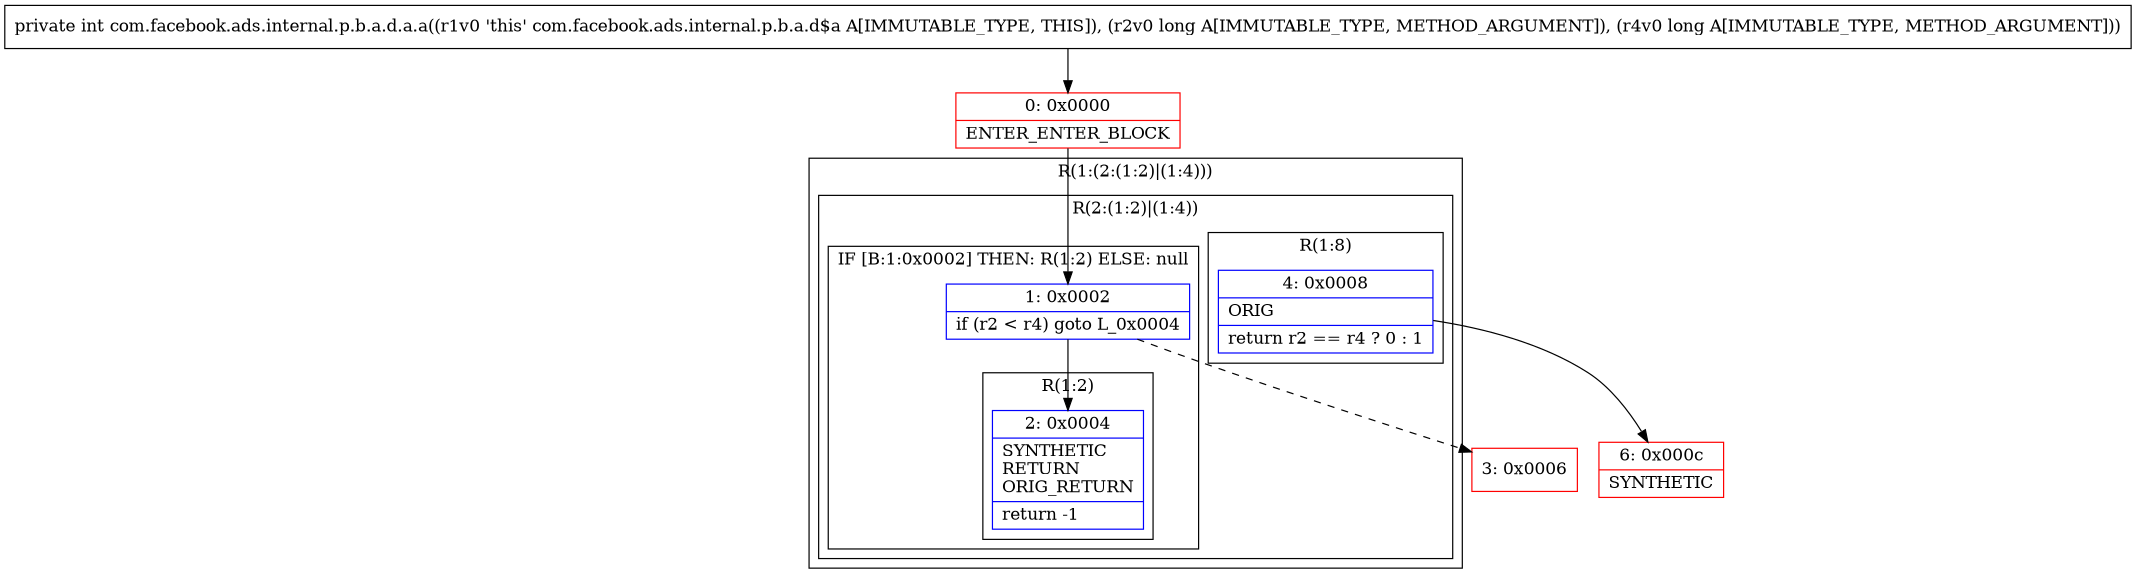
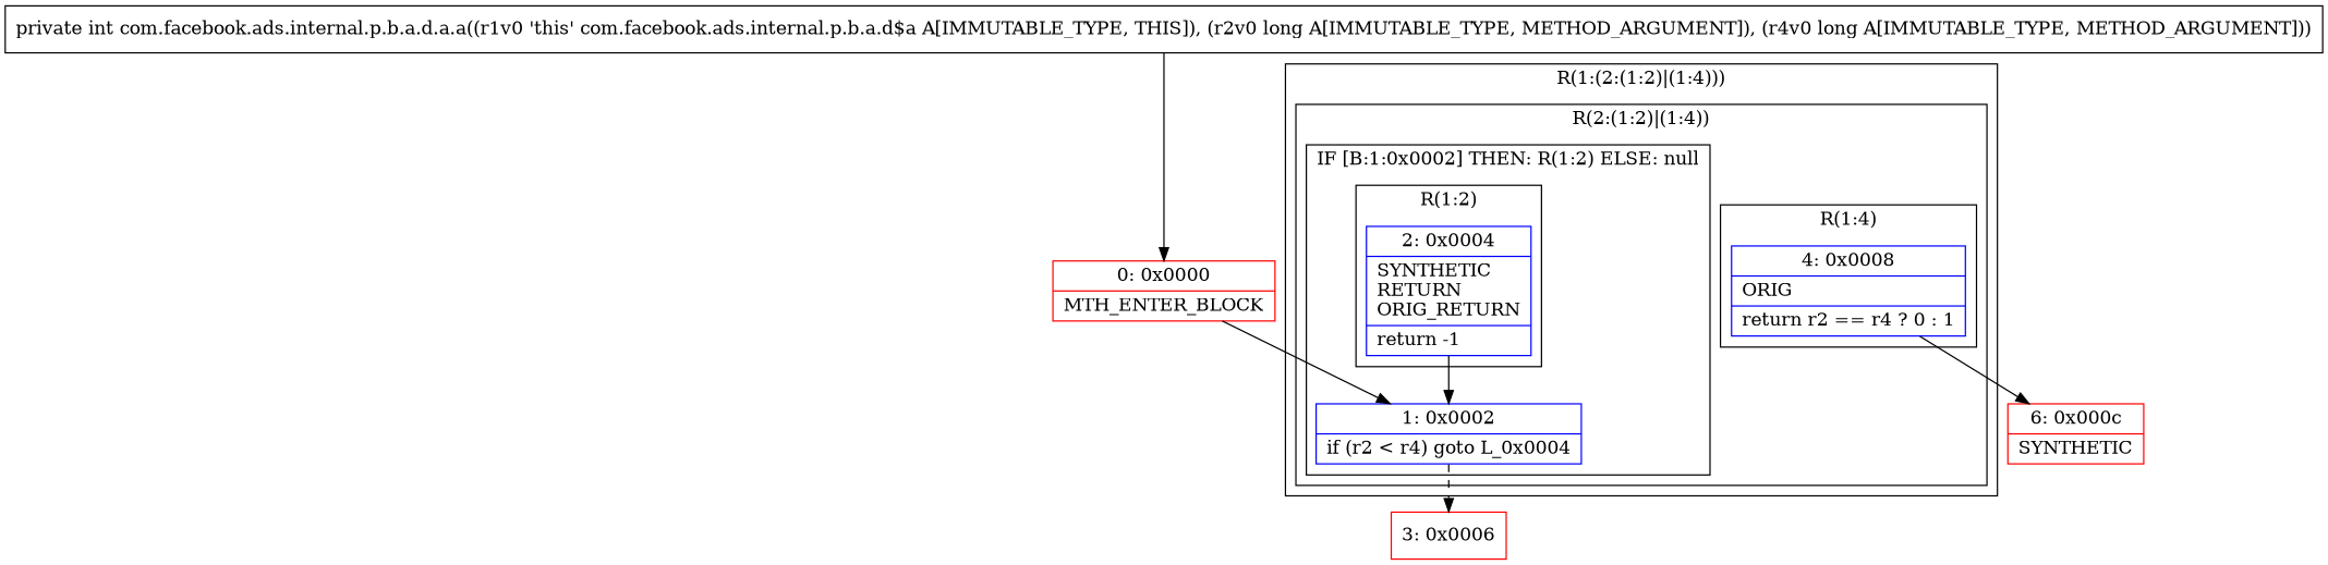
  digraph {
    node [color=blue shape=record]
    n1 [label="{2\:\ 0x0004|SYNTHETIC\lRETURN\lORIG_RETURN\l|return \-1\l}"]
    n2 [label="{1\:\ 0x0002|if (r2 \< r4) goto L_0x0004\l}"]
    n3 [label="{4\:\ 0x0008|ORIG\l|return r2 == r4 ? 0 : 1\l}"]
    n4 [color=red label="{3\:\ 0x0006}"]
    n5 [color=red label="{6\:\ 0x000c|SYNTHETIC\l}"]
-   n6 [color=red label="{0\:\ 0x0000|ENTER_ENTER_BLOCK\l}"]
+   n6 [color=red label="{0\:\ 0x0000|MTH_ENTER_BLOCK\l}"]
    n7 [label="{private int com.facebook.ads.internal.p.b.a.d.a.a((r1v0 'this' com.facebook.ads.internal.p.b.a.d$a A[IMMUTABLE_TYPE, THIS]), (r2v0 long A[IMMUTABLE_TYPE, METHOD_ARGUMENT]), (r4v0 long A[IMMUTABLE_TYPE, METHOD_ARGUMENT])) }" color=""]
    subgraph cluster_1 {
      label="R(1:(2:(1:2)|(1:4)))"
      subgraph cluster_2 {
        label="R(2:(1:2)|(1:4))"
        subgraph cluster_3 {
          label="IF [B:1:0x0002] THEN: R(1:2) ELSE: null"
          n2
          subgraph cluster_4 {
            label="R(1:2)"
            n1
          }
        }
        subgraph cluster_5 {
-         label="R(1:8)"
+         label="R(1:4)"
          n3
        }
      }
    }
-   n2 -> n1
+   n1 -> n2
    n2 -> n4 [style=dashed]
    n3 -> n5
    n6 -> n2
    n7 -> n6
  }
